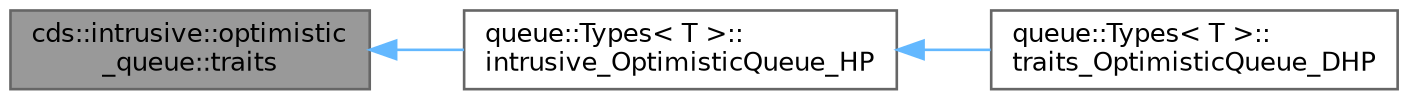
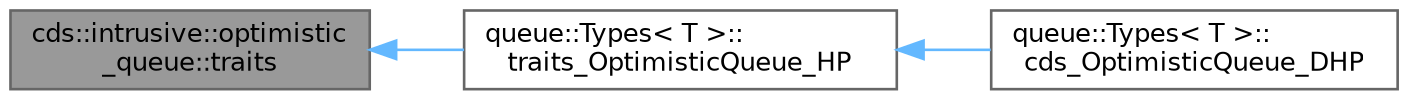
  digraph {
    fontname="DejaVu Sans"
    rankdir=LR
    node [color=gray40 fillcolor=white fontname="DejaVu Sans" fontsize=10 shape=box style=filled]
    edge [color=steelblue1 dir=back fontname="DejaVu Sans" fontsize=10 labelfontname=Helvetica labelfontsize=10 style=solid]
    n1 [fillcolor=grey60 fontcolor=black height=0.2 label="cds::intrusive::optimistic\l_queue::traits" width=0.4]
-   n2 [height=0.2 label="queue::Types\< T \>::\lintrusive_OptimisticQueue_HP" width=0.4]
-   n3 [height=0.2 label="queue::Types\< T \>::\ltraits_OptimisticQueue_DHP" width=0.4]
+   n2 [height=0.2 label="queue::Types\< T \>::\ltraits_OptimisticQueue_HP" width=0.4]
+   n3 [height=0.2 label="queue::Types\< T \>::\lcds_OptimisticQueue_DHP" width=0.4]
    n1 -> n2
    n2 -> n3
  }
